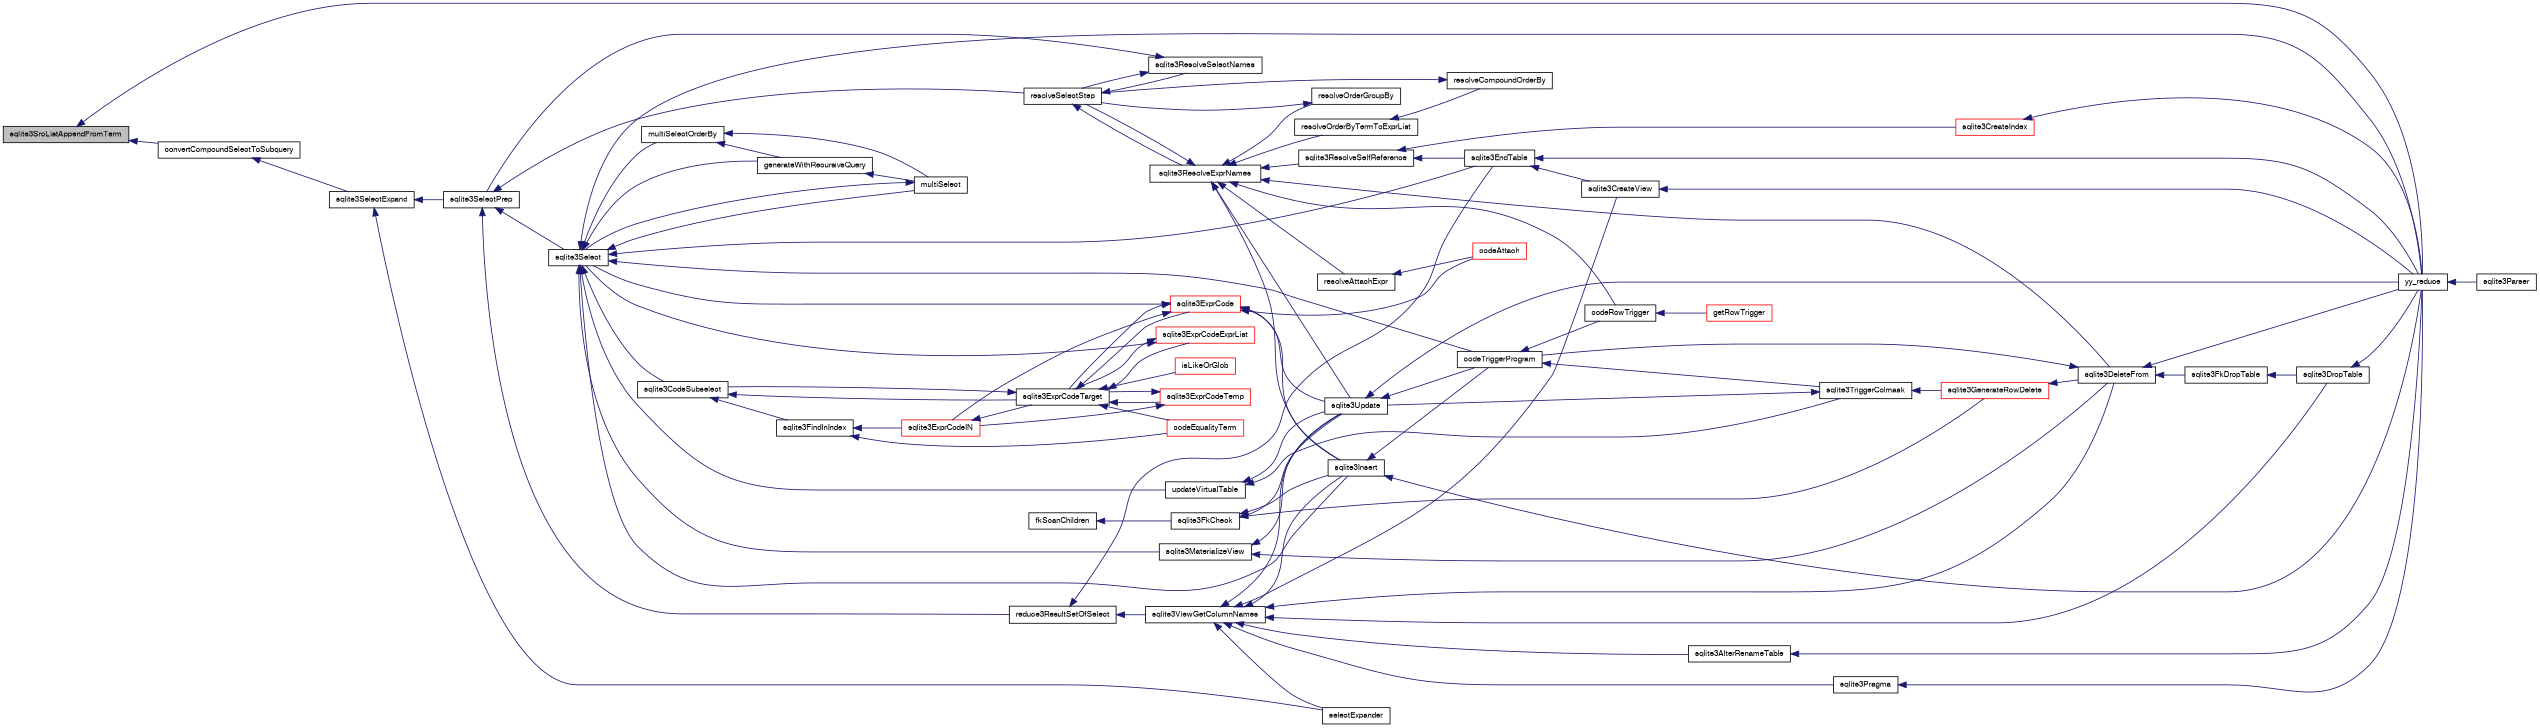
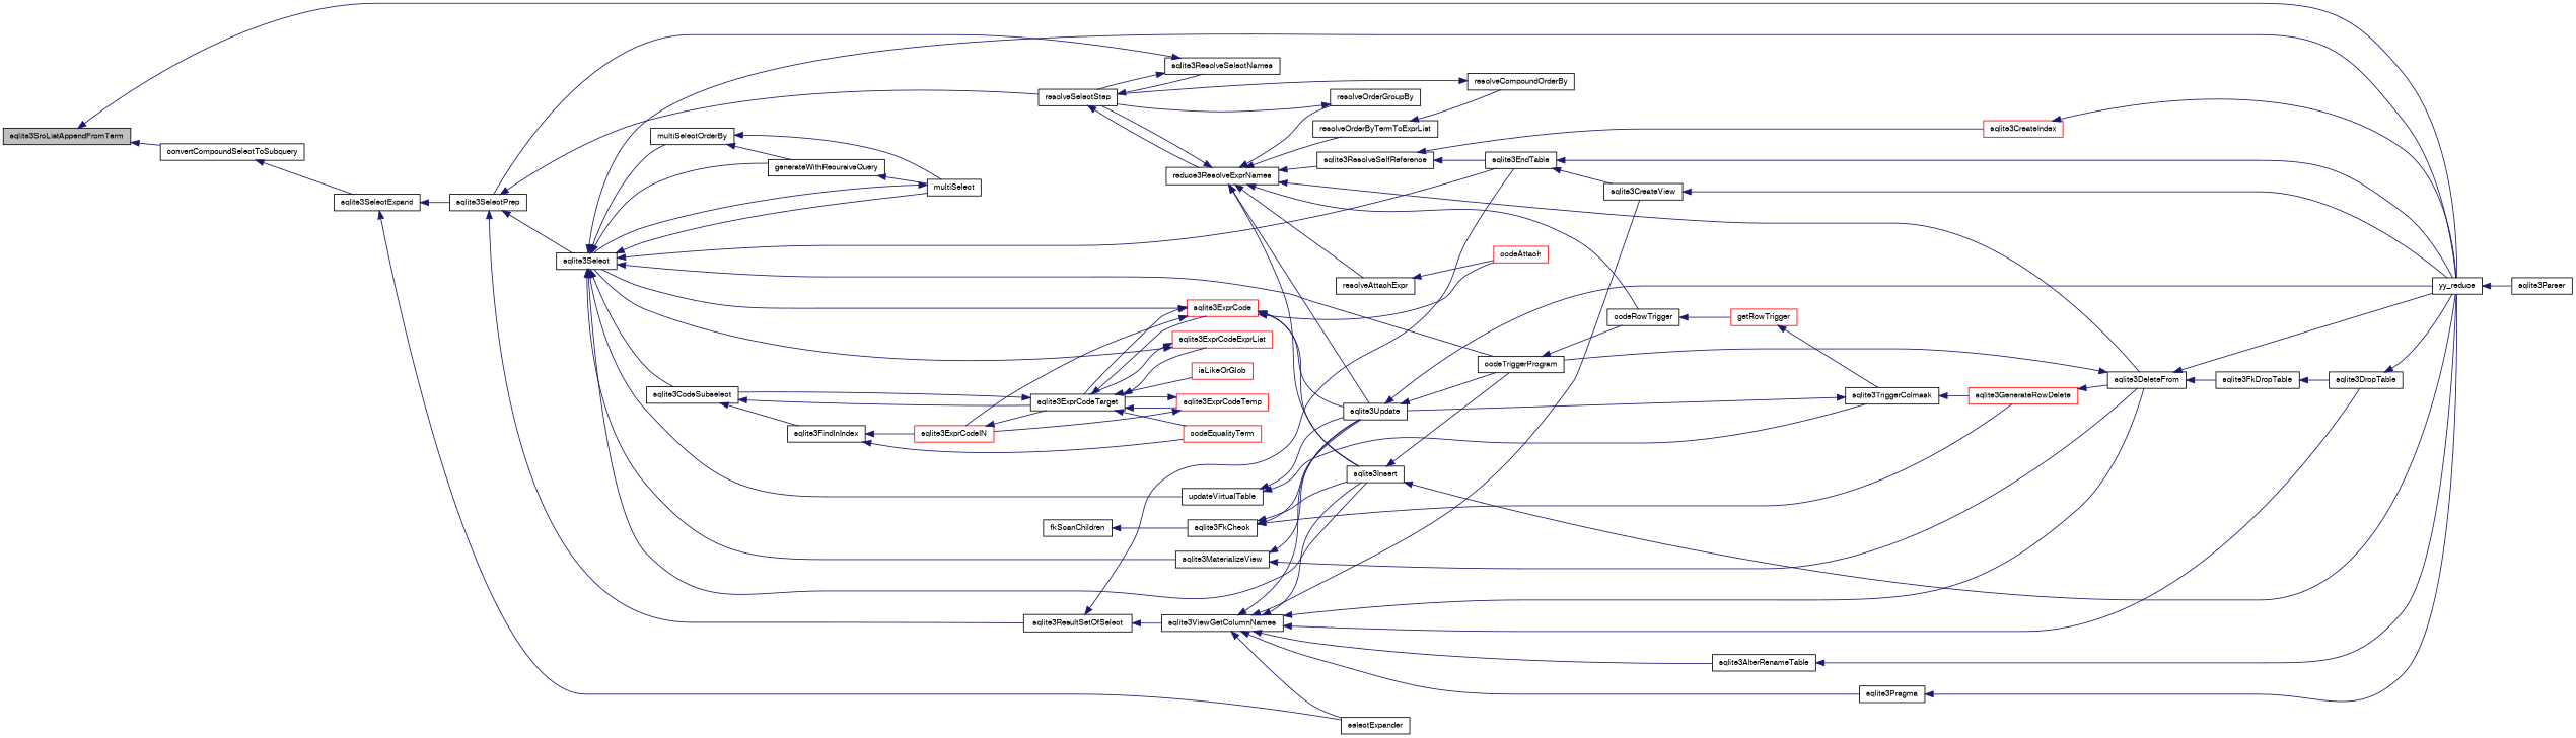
  digraph {
    rankdir=LR
    node [color=black fillcolor=white fontname=FreeSans fontsize=10 shape=record style=filled]
    edge [color=midnightblue dir=back fontname=FreeSans fontsize=10 labelfontname=FreeSans labelfontsize=10 style=solid]
    n1 [fillcolor=grey75 fontcolor=black height=0.2 label=sqlite3SrcListAppendFromTerm width=0.4]
    n2 [height=0.2 label=convertCompoundSelectToSubquery width=0.4]
    n3 [height=0.2 label=yy_reduce width=0.4]
    n4 [height=0.2 label=sqlite3SelectExpand width=0.4]
    n5 [height=0.2 label=sqlite3Parser width=0.4]
    n6 [height=0.2 label=sqlite3SelectPrep width=0.4]
    n7 [height=0.2 label=selectExpander width=0.4]
    n8 [height=0.2 label=resolveSelectStep width=0.4]
-   n9 [height=0.2 label=reduce3ResultSetOfSelect width=0.4]
+   n9 [height=0.2 label=sqlite3ResultSetOfSelect width=0.4]
    n10 [height=0.2 label=sqlite3Select width=0.4]
-   n11 [height=0.2 label=sqlite3ResolveExprNames width=0.4]
+   n11 [height=0.2 label=reduce3ResolveExprNames width=0.4]
    n12 [height=0.2 label=sqlite3ResolveSelectNames width=0.4]
    n13 [height=0.2 label=sqlite3EndTable width=0.4]
    n14 [height=0.2 label=sqlite3ViewGetColumnNames width=0.4]
    n15 [height=0.2 label=sqlite3Insert width=0.4]
    n16 [height=0.2 label=codeTriggerProgram width=0.4]
    n17 [height=0.2 label=sqlite3CodeSubselect width=0.4]
    n18 [height=0.2 label=sqlite3MaterializeView width=0.4]
    n19 [height=0.2 label=generateWithRecursiveQuery width=0.4]
    n20 [height=0.2 label=multiSelect width=0.4]
    n21 [height=0.2 label=multiSelectOrderBy width=0.4]
    n22 [height=0.2 label=updateVirtualTable width=0.4]
    n23 [height=0.2 label=resolveOrderByTermToExprList width=0.4]
    n24 [height=0.2 label=resolveOrderGroupBy width=0.4]
    n25 [height=0.2 label=sqlite3ResolveSelfReference width=0.4]
    n26 [height=0.2 label=resolveAttachExpr width=0.4]
    n27 [height=0.2 label=sqlite3DeleteFrom width=0.4]
    n28 [height=0.2 label=codeRowTrigger width=0.4]
    n29 [height=0.2 label=sqlite3Update width=0.4]
    n30 [height=0.2 label=resolveCompoundOrderBy width=0.4]
    n31 [color=red height=0.2 label=sqlite3CreateIndex width=0.4]
    n32 [color=red height=0.2 label=codeAttach width=0.4]
    n33 [height=0.2 label=sqlite3FkDropTable width=0.4]
    n34 [color=red height=0.2 label=getRowTrigger width=0.4]
    n35 [height=0.2 label=fkScanChildren width=0.4]
    n36 [height=0.2 label=sqlite3FkCheck width=0.4]
    n37 [height=0.2 label=sqlite3CreateView width=0.4]
    n38 [height=0.2 label=sqlite3DropTable width=0.4]
    n39 [height=0.2 label=sqlite3TriggerColmask width=0.4]
    n40 [color=red height=0.2 label=sqlite3GenerateRowDelete width=0.4]
    n41 [height=0.2 label=sqlite3AlterRenameTable width=0.4]
    n42 [height=0.2 label=sqlite3Pragma width=0.4]
    n43 [height=0.2 label=sqlite3FindInIndex width=0.4]
    n44 [height=0.2 label=sqlite3ExprCodeTarget width=0.4]
    n45 [color=red height=0.2 label=sqlite3ExprCodeIN width=0.4]
    n46 [color=red height=0.2 label=codeEqualityTerm width=0.4]
    n47 [color=red height=0.2 label=sqlite3ExprCodeTemp width=0.4]
    n48 [color=red height=0.2 label=sqlite3ExprCode width=0.4]
    n49 [color=red height=0.2 label=sqlite3ExprCodeExprList width=0.4]
    n50 [color=red height=0.2 label=isLikeOrGlob width=0.4]
    n1 -> n2
    n1 -> n3
    n2 -> n4
    n3 -> n5
    n4 -> n6
    n4 -> n7
    n6 -> n8
    n6 -> n9
    n6 -> n10
    n8 -> n11
    n8 -> n12
    n9 -> n13
    n9 -> n14
    n10 -> n3
    n10 -> n13
    n10 -> n15
    n10 -> n16
    n10 -> n17
    n10 -> n18
    n10 -> n19
    n10 -> n20
    n10 -> n21
    n10 -> n22
    n11 -> n8
    n11 -> n15
    n11 -> n23
    n11 -> n24
    n11 -> n25
    n11 -> n26
    n11 -> n27
    n11 -> n28
    n11 -> n29
    n12 -> n6
    n12 -> n8
    n13 -> n3
    n13 -> n37
    n14 -> n7
    n14 -> n15
    n14 -> n27
    n14 -> n29
    n14 -> n37
    n14 -> n38
    n14 -> n41
    n14 -> n42
    n15 -> n3
    n15 -> n16
    n16 -> n28
    n17 -> n43
    n17 -> n44
    n18 -> n27
    n18 -> n29
    n19 -> n20
    n20 -> n10
    n21 -> n19
    n21 -> n20
    n22 -> n29
    n22 -> n39
    n23 -> n30
    n24 -> n8
    n25 -> n13
    n25 -> n31
    n26 -> n32
    n27 -> n3
    n27 -> n16
    n27 -> n33
    n28 -> n34
    n29 -> n3
    n29 -> n16
    n30 -> n8
    n31 -> n3
    n33 -> n38
-   n16 -> n39
+   n34 -> n39
    n35 -> n36
    n36 -> n15
    n36 -> n29
    n36 -> n40
    n37 -> n3
    n38 -> n3
    n39 -> n29
    n39 -> n40
    n40 -> n27
    n41 -> n3
    n42 -> n3
    n43 -> n45
    n43 -> n46
    n44 -> n17
    n44 -> n46
    n44 -> n47
    n44 -> n48
    n44 -> n49
    n44 -> n50
    n45 -> n44
    n47 -> n44
    n47 -> n45
    n48 -> n10
    n48 -> n15
    n48 -> n29
    n48 -> n32
    n48 -> n44
    n48 -> n45
    n49 -> n10
    n49 -> n44
  }
